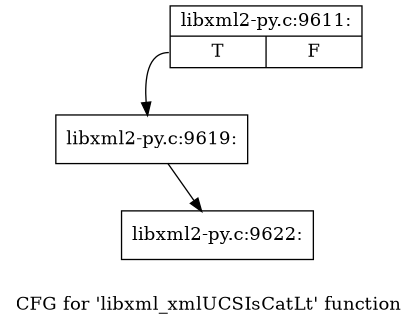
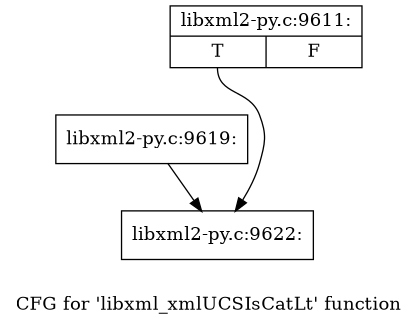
  digraph {
    label="CFG for 'libxml_xmlUCSIsCatLt' function"
    node [shape=record]
    n1 [label="{libxml2-py.c:9611:|{<s0>T|<s1>F}}"]
    n2 [label="{libxml2-py.c:9619:}"]
    n3 [label="{libxml2-py.c:9622:}"]
-   n1 -> n2 [tailport=s0]
+   n1 -> n3 [tailport=s0]
    n2 -> n3
  }
